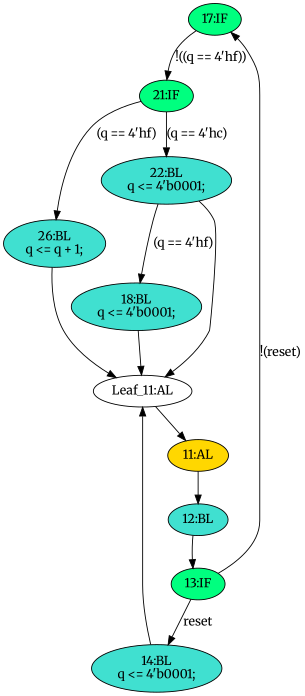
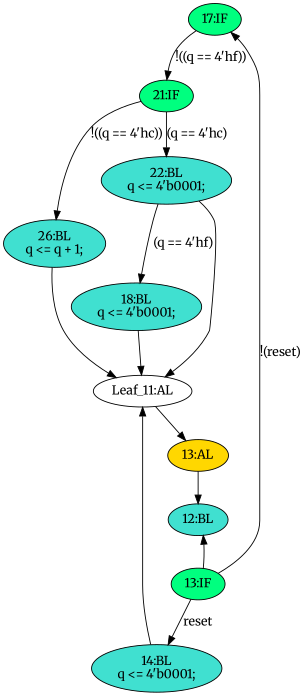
  strict digraph {
    fontname=Merriweather
    node [fillcolor=turquoise fontname=Merriweather statements="[]" style=filled typ=Block]
    edge [cond="[]" fontname=Merriweather lineno=None]
    n1 [ast="<pyverilog.vparser.ast.IfStatement object at 0x7f931b8e3ed0>" fillcolor=springgreen label="17:IF" typ=IfStatement]
    n2 [ast="<pyverilog.vparser.ast.IfStatement object at 0x7f931b8fd4d0>" fillcolor=springgreen label="21:IF" typ=IfStatement]
    n3 [ast="<pyverilog.vparser.ast.Block object at 0x7f931b8f1550>" label="22:BL\nq <= 4'b0001;" statements="[<pyverilog.vparser.ast.NonblockingSubstitution object at 0x7f931b8fd6d0>]"]
    n4 [ast="<pyverilog.vparser.ast.Block object at 0x7f931b8f1050>" label="26:BL\nq <= q + 1;" statements="[<pyverilog.vparser.ast.NonblockingSubstitution object at 0x7f931b8e6950>]"]
    n5 [ast="<pyverilog.vparser.ast.Block object at 0x7f931b8e34d0>" label="18:BL\nq <= 4'b0001;" statements="[<pyverilog.vparser.ast.NonblockingSubstitution object at 0x7f931b88ee90>]"]
    n6 [def_var="['q']" label="Leaf_11:AL" fillcolor="" statements="" style="" typ=""]
-   n7 [ast="<pyverilog.vparser.ast.Always object at 0x7f931b975e10>" clk_sens=True fillcolor=gold label="11:AL" sens="['clk', 'reset']" typ=Always use_var="['reset', 'q']"]
+   n7 [ast="<pyverilog.vparser.ast.Always object at 0x7f931b975e10>" clk_sens=True fillcolor=gold label="13:AL" sens="['clk', 'reset']" typ=Always use_var="['reset', 'q']"]
    n8 [ast="<pyverilog.vparser.ast.Block object at 0x7f931b975790>" label="14:BL\nq <= 4'b0001;" statements="[<pyverilog.vparser.ast.NonblockingSubstitution object at 0x7f931b896810>]"]
    n9 [ast="<pyverilog.vparser.ast.Block object at 0x7f931b9750d0>" label="12:BL"]
    n10 [ast="<pyverilog.vparser.ast.IfStatement object at 0x7f931b896bd0>" fillcolor=springgreen label="13:IF" typ=IfStatement]
    n1 -> n2 [cond="['q']" label="!((q == 4'hf))" lineno=17]
    n2 -> n3 [cond="['q']" label="(q == 4'hc)" lineno=21]
-   n2 -> n4 [cond="['q']" label="(q == 4'hf)" lineno=21]
+   n2 -> n4 [cond="['q']" label="!((q == 4'hc))" lineno=21]
    n3 -> n5 [cond="['q']" label="(q == 4'hf)" lineno=17]
    n3 -> n6
    n4 -> n6
    n5 -> n6
    n6 -> n7 [cond="" lineno=""]
    n7 -> n9
    n8 -> n6
-   n9 -> n10
+   n10 -> n9
    n10 -> n1 [cond="['reset']" label="!(reset)" lineno=13]
    n10 -> n8 [cond="['reset']" label=reset lineno=13]
  }
